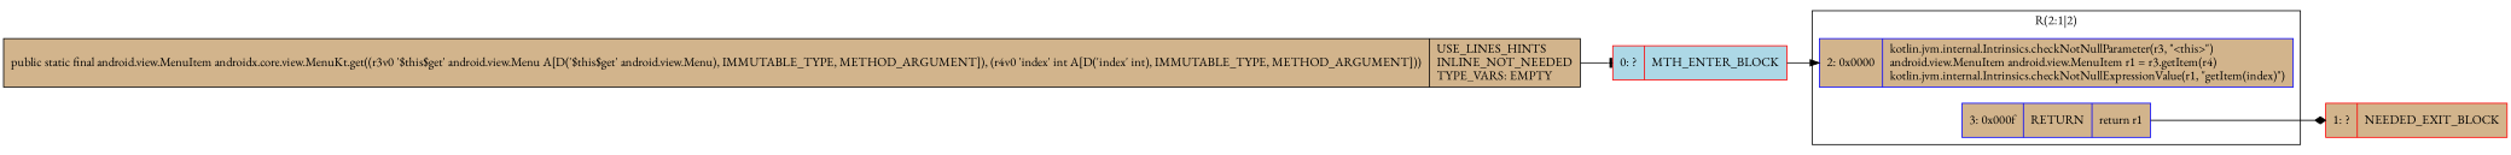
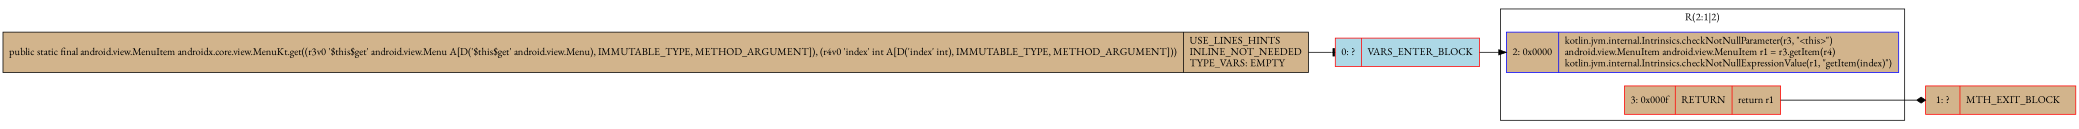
  digraph {
    fontname="EB Garamond"
    rankdir=LR
    node [color=blue fillcolor=tan fontname="EB Garamond" shape=record style=filled]
    edge [fontname="EB Garamond"]
    n1 [label="{2\:\ 0x0000|kotlin.jvm.internal.Intrinsics.checkNotNullParameter(r3, \"\<this\>\")\landroid.view.MenuItem android.view.MenuItem r1 = r3.getItem(r4)\lkotlin.jvm.internal.Intrinsics.checkNotNullExpressionValue(r1, \"getItem(index)\")\l}"]
-   n2 [label="{3\:\ 0x000f|RETURN\l|return r1\l}"]
-   n3 [color=red label="{1\:\ ?|NEEDED_EXIT_BLOCK\l}"]
-   n4 [color=red fillcolor=lightblue label="{0\:\ ?|MTH_ENTER_BLOCK\l}"]
+   n2 [color=red label="{3\:\ 0x000f|RETURN\l|return r1\l}"]
+   n3 [color=red label="{1\:\ ?|MTH_EXIT_BLOCK\l}"]
+   n4 [color=red fillcolor=lightblue label="{0\:\ ?|VARS_ENTER_BLOCK\l}"]
    n5 [label="{public static final android.view.MenuItem androidx.core.view.MenuKt.get((r3v0 '$this$get' android.view.Menu A[D('$this$get' android.view.Menu), IMMUTABLE_TYPE, METHOD_ARGUMENT]), (r4v0 'index' int A[D('index' int), IMMUTABLE_TYPE, METHOD_ARGUMENT]))  | USE_LINES_HINTS\lINLINE_NOT_NEEDED\lTYPE_VARS: EMPTY\l}" color=""]
    subgraph cluster_1 {
      label="R(2:1|2)"
      n1
      n2
    }
    n2 -> n3 [arrowhead=diamond]
    n4 -> n1 [arrowhead=normal]
    n5 -> n4 [arrowhead=tee]
  }
